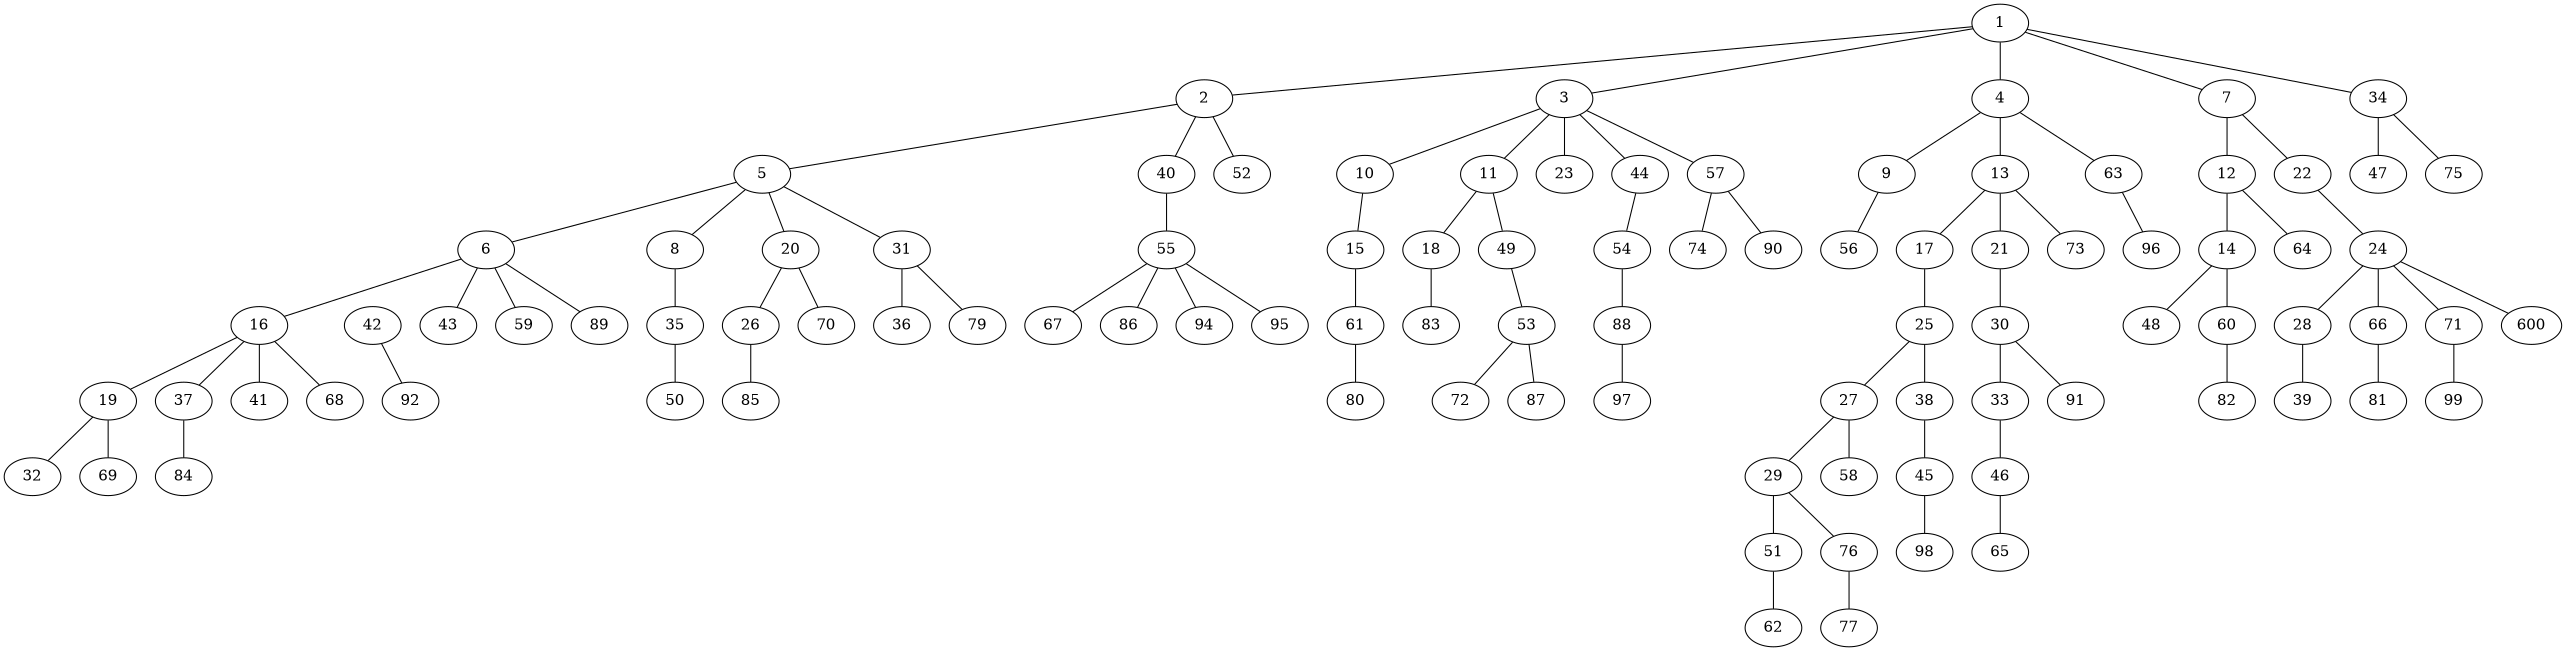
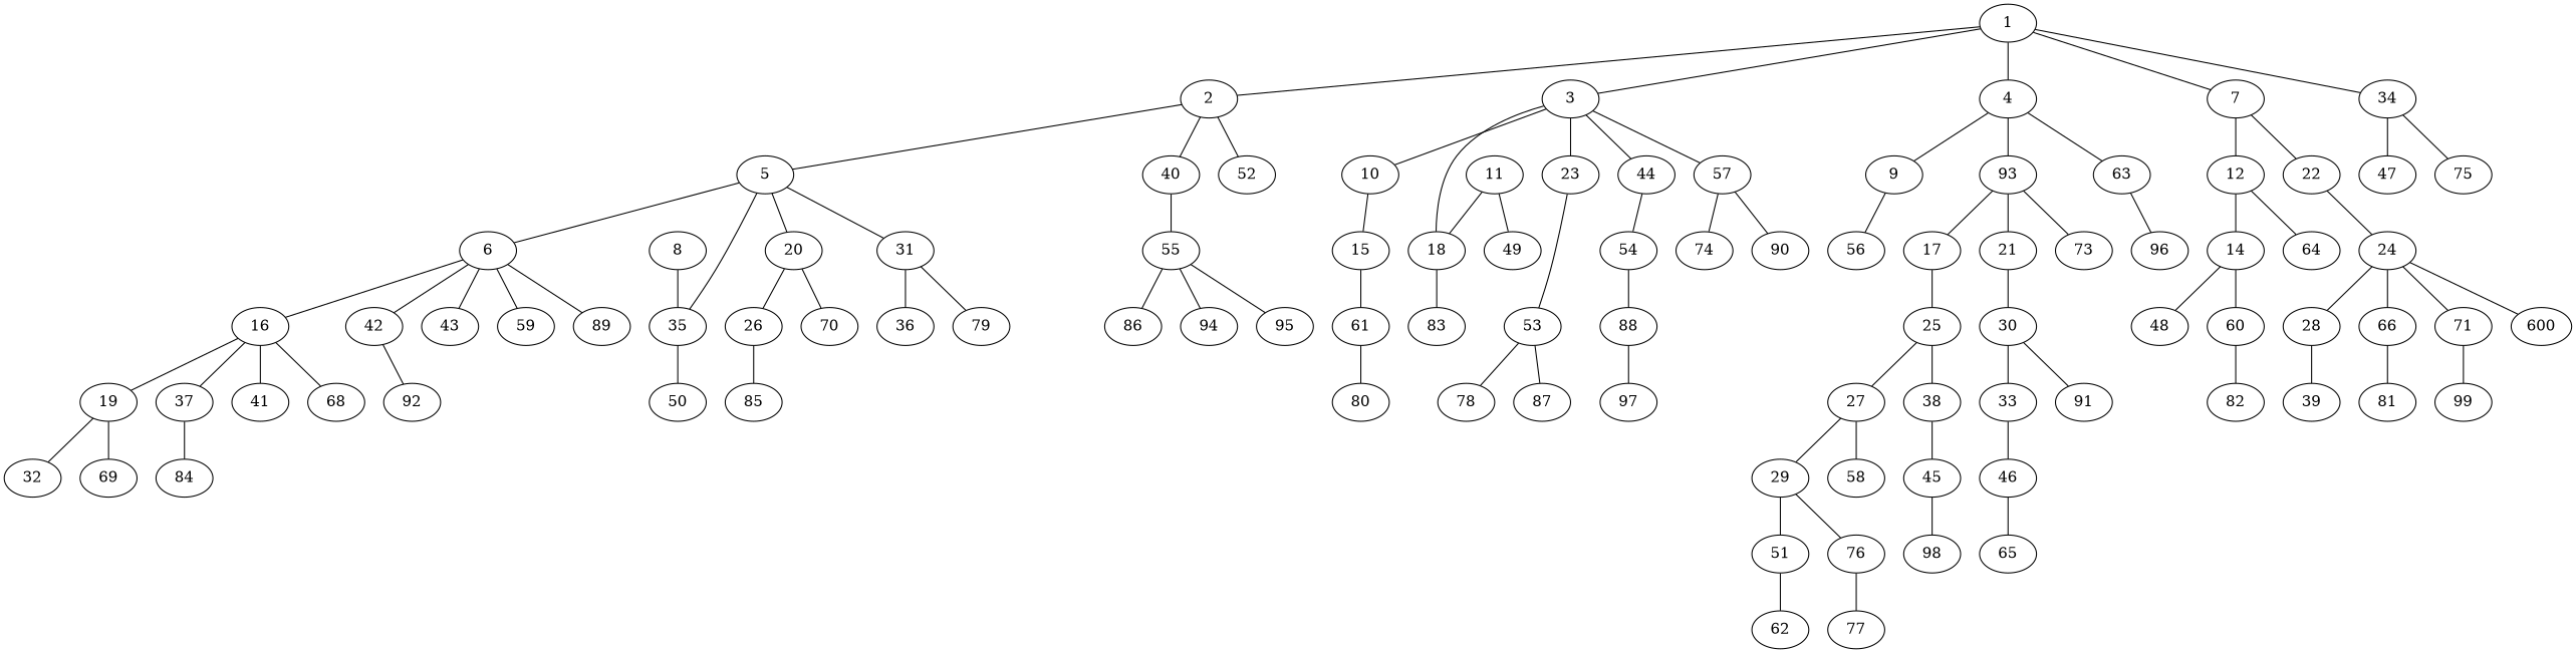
  graph {
    1
    2
    3
    4
    7
    34
    5
    40
    52
    10
    11
    23
    44
    57
    9
-   13
+   13 [label=93]
    63
    12
    22
    47
    75
    6
    8
    20
    31
    55
    15
    18
    49
    54
    74
    90
    56
    17
    21
    73
    96
    14
    64
    24
    16
    42
    43
    59
    89
    35
    26
    70
    36
    79
-   67
    86
    94
    95
    61
    83
    53
    88
    25
    30
    19
    37
    41
    68
    92
    50
    85
    32
    69
    84
    48
    60
    28
    66
    71
    n76 [label=600]
    80
-   72
+   72 [label=78]
    87
    82
    27
    38
    33
    91
    29
    58
    45
    46
    39
    81
    99
    51
    76
    98
    62
    77
    65
    97
    1 -- 2
    1 -- 3
    1 -- 4
    1 -- 7
    1 -- 34
    2 -- 5
    2 -- 40
    2 -- 52
    3 -- 10
-   3 -- 11
+   3 -- 18
    3 -- 23
    3 -- 44
    3 -- 57
    4 -- 9
    4 -- 13
    4 -- 63
    7 -- 12
    7 -- 22
    34 -- 47
    34 -- 75
    5 -- 6
-   5 -- 8
+   5 -- 35
    5 -- 20
    5 -- 31
    40 -- 55
    10 -- 15
    11 -- 18
    11 -- 49
    44 -- 54
    57 -- 74
    57 -- 90
    9 -- 56
    13 -- 17
    13 -- 21
    13 -- 73
    63 -- 96
    12 -- 14
    12 -- 64
    22 -- 24
    6 -- 16
+   6 -- 42
    6 -- 43
    6 -- 59
    6 -- 89
    8 -- 35
    20 -- 26
    20 -- 70
    31 -- 36
    31 -- 79
-   55 -- 67
    55 -- 86
    55 -- 94
    55 -- 95
    15 -- 61
    18 -- 83
-   49 -- 53
+   23 -- 53
    54 -- 88
    17 -- 25
    21 -- 30
    14 -- 48
    14 -- 60
    24 -- 28
    24 -- 66
    24 -- 71
    24 -- n76
    16 -- 19
    16 -- 37
    16 -- 41
    16 -- 68
    42 -- 92
    35 -- 50
    26 -- 85
    61 -- 80
    53 -- 72
    53 -- 87
    88 -- 97
    25 -- 27
    25 -- 38
    30 -- 33
    30 -- 91
    19 -- 32
    19 -- 69
    37 -- 84
    60 -- 82
    28 -- 39
    66 -- 81
    71 -- 99
    27 -- 29
    27 -- 58
    38 -- 45
    33 -- 46
    29 -- 51
    29 -- 76
    45 -- 98
    46 -- 65
    51 -- 62
    76 -- 77
  }
